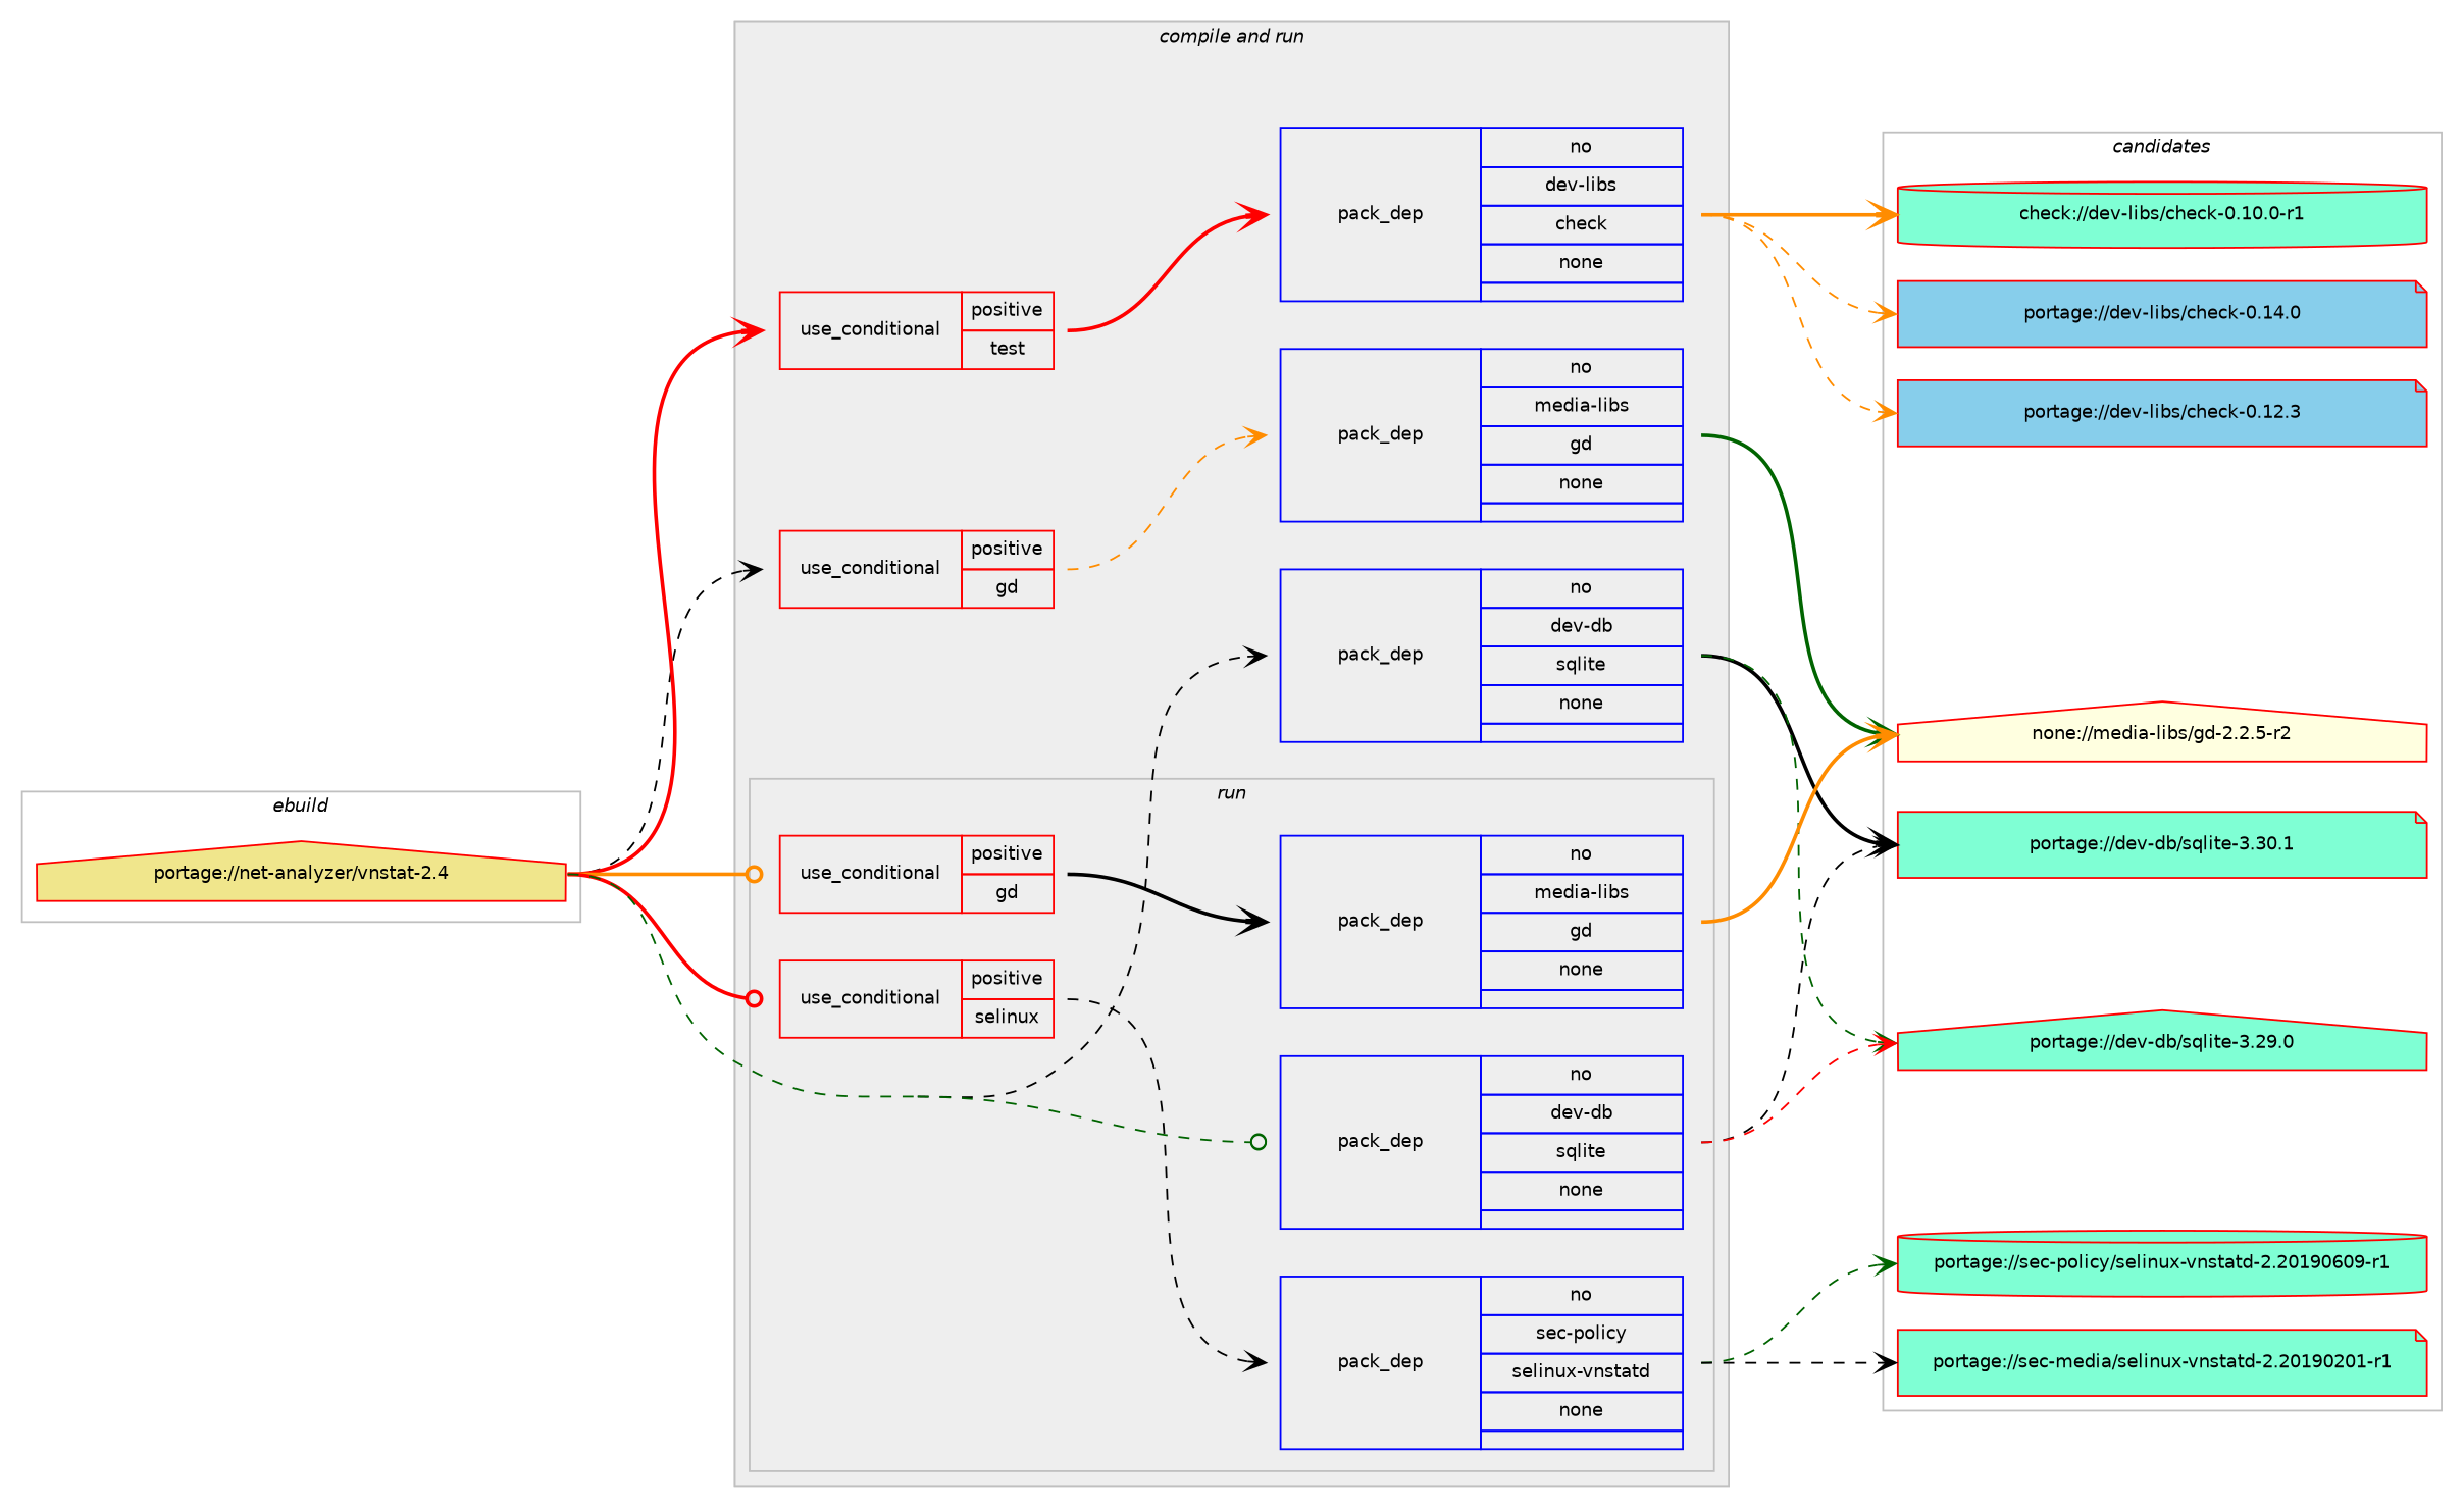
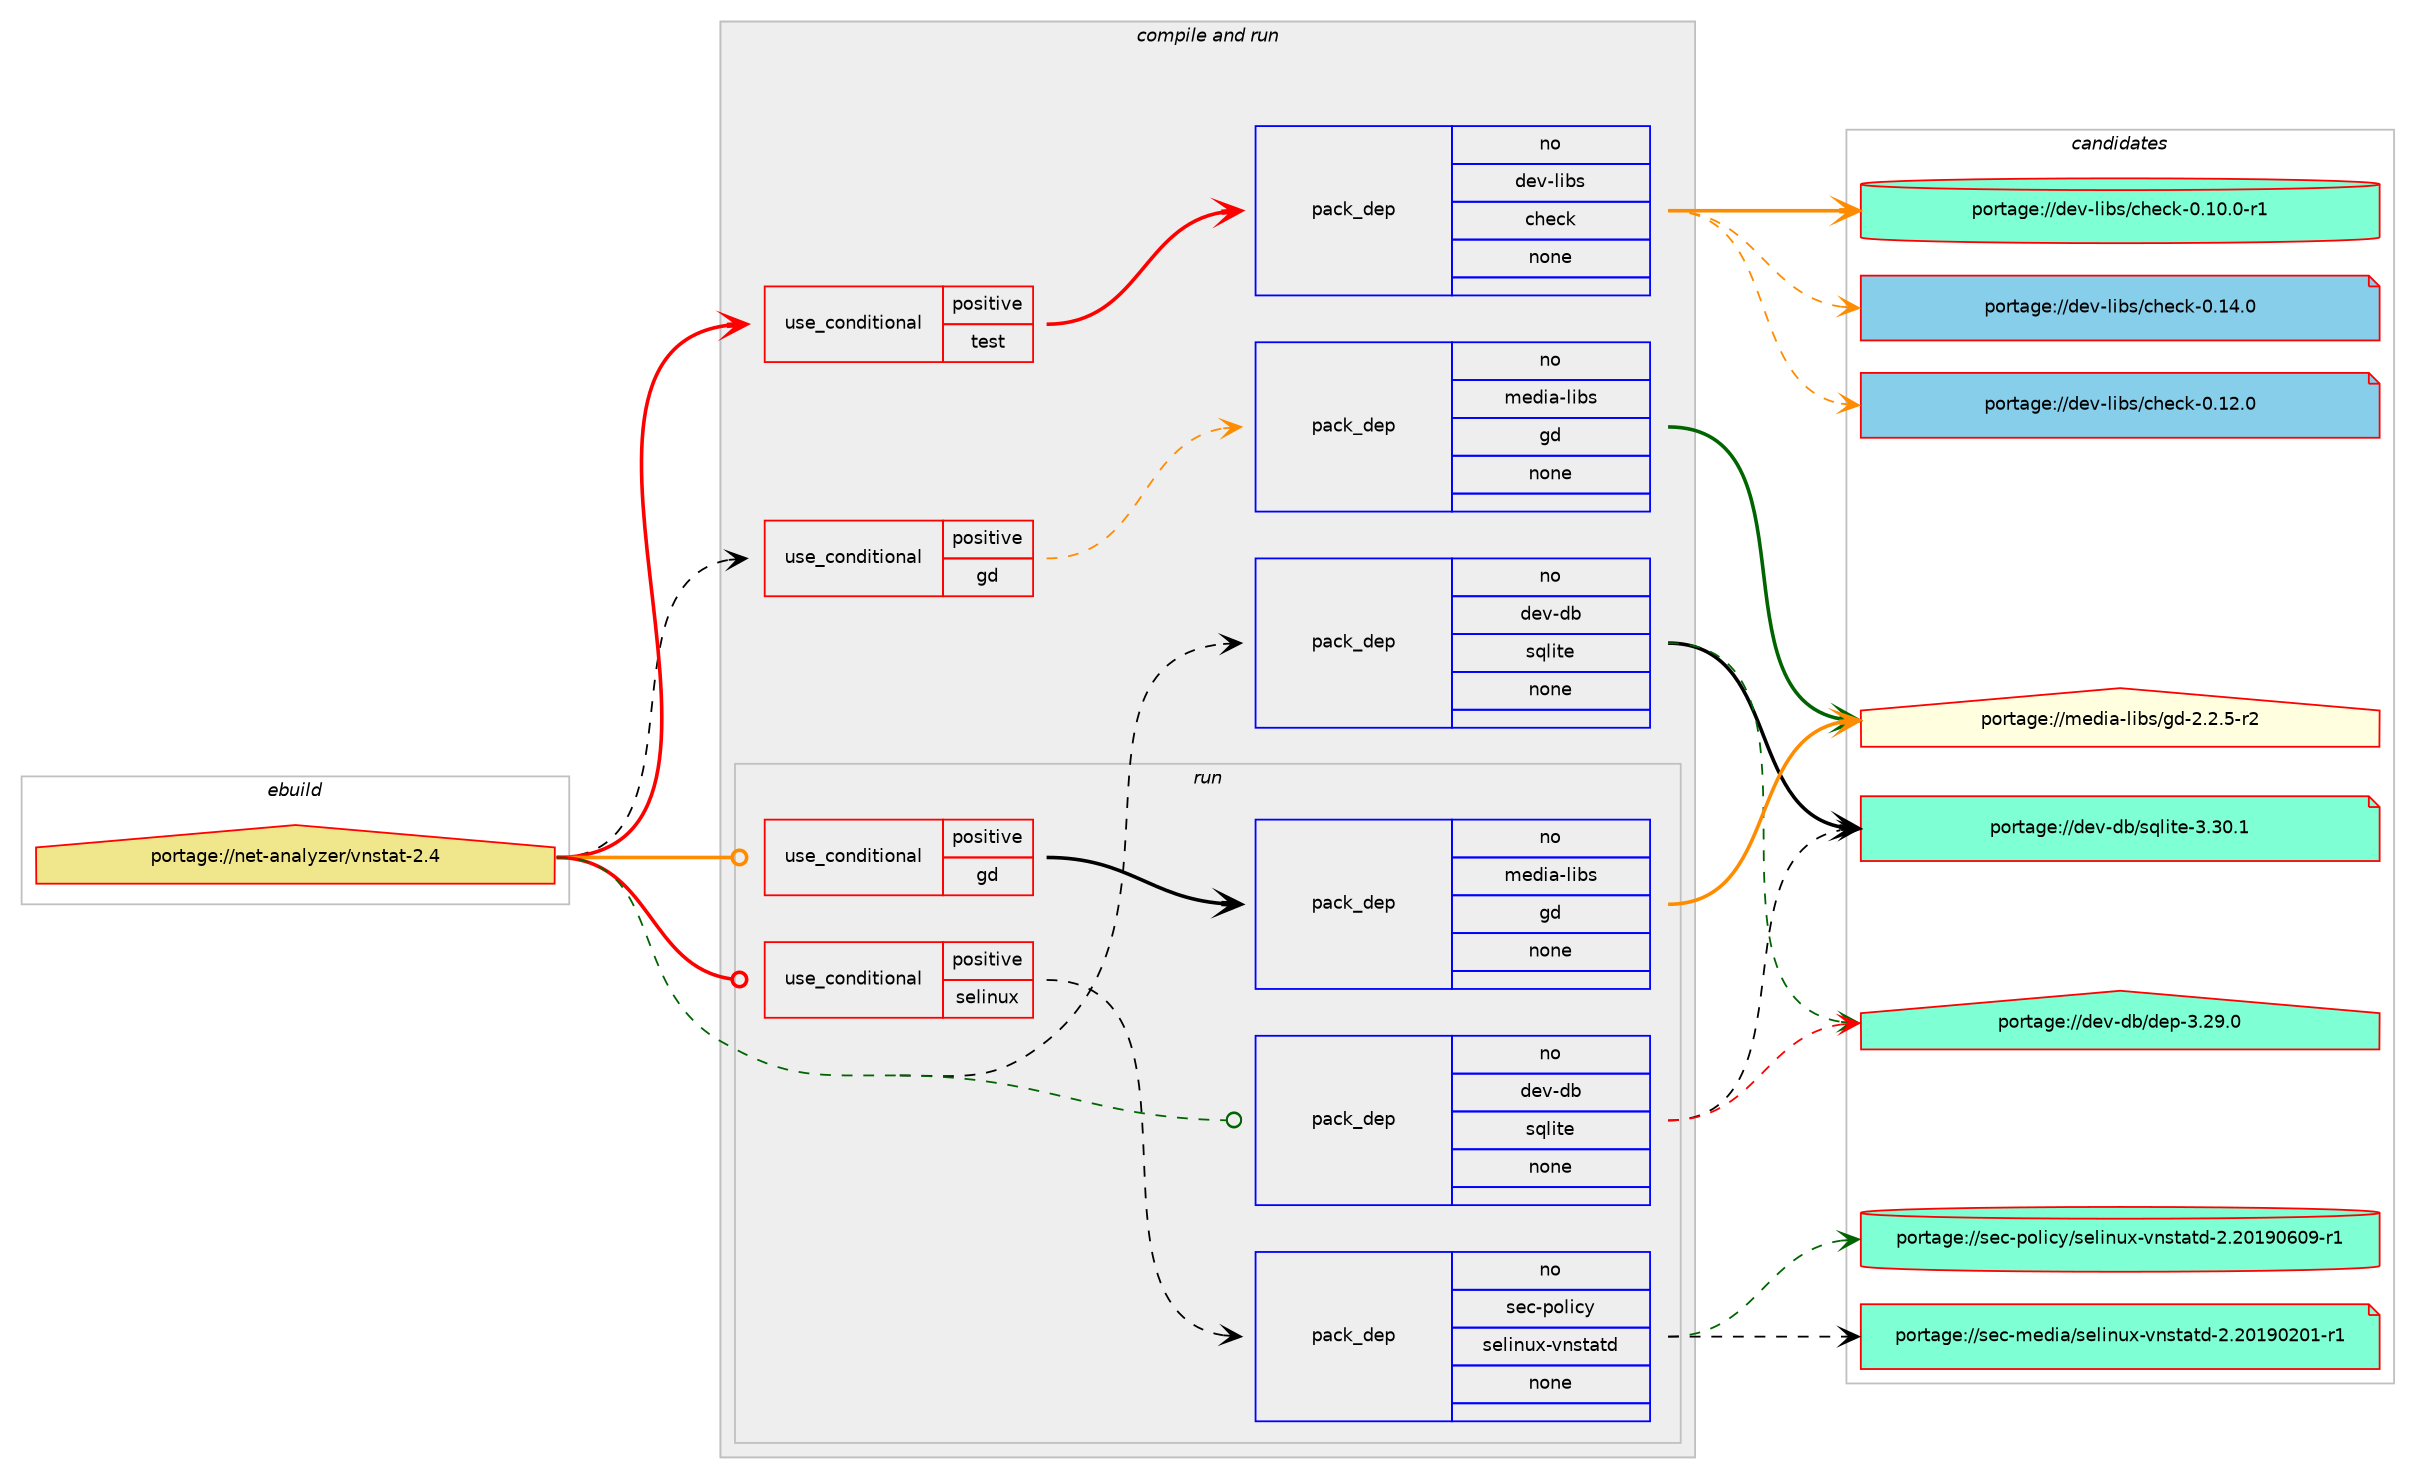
  digraph {
    compound=true
    concentrate=true
    fontname=Helvetica
    fontsize=10
    newrank=true
    rankdir=LR
    ranksep=1.5
    node [color=red fontname=Helvetica fontsize=10 shape=none]
    edge [arrowhead=vee color=black headport=w style=dashed tailport=e weight=100]
    n1 [fillcolor=khaki label="portage://net-analyzer/vnstat-2.4" shape=house style=filled width=4]
    n2 [color=blue label=<<TABLE BORDER="0" CELLBORDER="1" CELLSPACING="0" CELLPADDING="4" WIDTH="220"><TR><TD ROWSPAN="6" CELLPADDING="30">pack_dep</TD></TR><TR><TD WIDTH="110">no</TD></TR><TR><TD>media-libs</TD></TR><TR><TD>gd</TD></TR><TR><TD>none</TD></TR><TR><TD></TD></TR></TABLE>>]
    n3 [label=<<TABLE BORDER="0" CELLBORDER="1" CELLSPACING="0" CELLPADDING="4"><TR><TD ROWSPAN="3" CELLPADDING="10">use_conditional</TD></TR><TR><TD>positive</TD></TR><TR><TD>gd</TD></TR></TABLE>>]
    n4 [color=blue label=<<TABLE BORDER="0" CELLBORDER="1" CELLSPACING="0" CELLPADDING="4" WIDTH="220"><TR><TD ROWSPAN="6" CELLPADDING="30">pack_dep</TD></TR><TR><TD WIDTH="110">no</TD></TR><TR><TD>dev-libs</TD></TR><TR><TD>check</TD></TR><TR><TD>none</TD></TR><TR><TD></TD></TR></TABLE>>]
    n5 [label=<<TABLE BORDER="0" CELLBORDER="1" CELLSPACING="0" CELLPADDING="4"><TR><TD ROWSPAN="3" CELLPADDING="10">use_conditional</TD></TR><TR><TD>positive</TD></TR><TR><TD>test</TD></TR></TABLE>>]
    n6 [color=blue label=<<TABLE BORDER="0" CELLBORDER="1" CELLSPACING="0" CELLPADDING="4" WIDTH="220"><TR><TD ROWSPAN="6" CELLPADDING="30">pack_dep</TD></TR><TR><TD WIDTH="110">no</TD></TR><TR><TD>dev-db</TD></TR><TR><TD>sqlite</TD></TR><TR><TD>none</TD></TR><TR><TD></TD></TR></TABLE>>]
    n7 [color=blue label=<<TABLE BORDER="0" CELLBORDER="1" CELLSPACING="0" CELLPADDING="4" WIDTH="220"><TR><TD ROWSPAN="6" CELLPADDING="30">pack_dep</TD></TR><TR><TD WIDTH="110">no</TD></TR><TR><TD>media-libs</TD></TR><TR><TD>gd</TD></TR><TR><TD>none</TD></TR><TR><TD></TD></TR></TABLE>>]
    n8 [label=<<TABLE BORDER="0" CELLBORDER="1" CELLSPACING="0" CELLPADDING="4"><TR><TD ROWSPAN="3" CELLPADDING="10">use_conditional</TD></TR><TR><TD>positive</TD></TR><TR><TD>gd</TD></TR></TABLE>>]
    n9 [color=blue label=<<TABLE BORDER="0" CELLBORDER="1" CELLSPACING="0" CELLPADDING="4" WIDTH="220"><TR><TD ROWSPAN="6" CELLPADDING="30">pack_dep</TD></TR><TR><TD WIDTH="110">no</TD></TR><TR><TD>sec-policy</TD></TR><TR><TD>selinux-vnstatd</TD></TR><TR><TD>none</TD></TR><TR><TD></TD></TR></TABLE>>]
    n10 [label=<<TABLE BORDER="0" CELLBORDER="1" CELLSPACING="0" CELLPADDING="4"><TR><TD ROWSPAN="3" CELLPADDING="10">use_conditional</TD></TR><TR><TD>positive</TD></TR><TR><TD>selinux</TD></TR></TABLE>>]
    n11 [color=blue label=<<TABLE BORDER="0" CELLBORDER="1" CELLSPACING="0" CELLPADDING="4" WIDTH="220"><TR><TD ROWSPAN="6" CELLPADDING="30">pack_dep</TD></TR><TR><TD WIDTH="110">no</TD></TR><TR><TD>dev-db</TD></TR><TR><TD>sqlite</TD></TR><TR><TD>none</TD></TR><TR><TD></TD></TR></TABLE>>]
-   n12 [fillcolor=lightyellow label="none://media-libs/gd-2.2.5-r2" shape=house style=filled width=4]
+   n12 [fillcolor=lightyellow label="portage://media-libs/gd-2.2.5-r2" shape=house style=filled width=4]
    n13 [fillcolor=skyblue label="portage://dev-libs/check-0.14.0" shape=note style=filled width=4]
-   n14 [fillcolor=skyblue label="portage://dev-libs/check-0.12.3" shape=note style=filled width=4]
-   n15 [fillcolor=aquamarine label="check://dev-libs/check-0.10.0-r1" shape=cylinder style=filled width=4]
+   n14 [fillcolor=skyblue label="portage://dev-libs/check-0.12.0" shape=note style=filled width=4]
+   n15 [fillcolor=aquamarine label="portage://dev-libs/check-0.10.0-r1" shape=cylinder style=filled width=4]
    n16 [fillcolor=aquamarine label="portage://dev-db/sqlite-3.30.1" shape=note style=filled width=4]
-   n17 [fillcolor=aquamarine label="portage://dev-db/sqlite-3.29.0" shape=house style=filled width=4]
+   n17 [fillcolor=aquamarine label="portage://dev-db/dep-3.29.0" shape=house style=filled width=4]
    n18 [fillcolor=aquamarine label="portage://sec-policy/selinux-vnstatd-2.20190609-r1" shape=cylinder style=filled width=4]
    n19 [fillcolor=aquamarine label="portage://sec-media/selinux-vnstatd-2.20190201-r1" shape=note style=filled width=4]
    subgraph cluster_1 {
      color=gray
      label=<<i>ebuild</i>>
      rank=same
      n1
    }
    subgraph cluster_2 {
      color=gray
      label=<<i>dependencies</i>>
      subgraph cluster_3 {
        color=gray
        fillcolor="#eeeeee"
        label=<<i>compile</i>>
        style=filled
        subgraph sub_4 {
          color=gray
          fillcolor="#eeeeee"
          label=<<i>compile</i>>
          style=filled
          n3
          subgraph sub_5 {
            color=gray
            fillcolor="#eeeeee"
            label=<<i>compile</i>>
            style=filled
            n2
          }
        }
        subgraph sub_6 {
          color=gray
          fillcolor="#eeeeee"
          label=<<i>compile</i>>
          style=filled
          n5
          subgraph sub_7 {
            color=gray
            fillcolor="#eeeeee"
            label=<<i>compile</i>>
            style=filled
            n4
          }
        }
        subgraph sub_8 {
          color=gray
          fillcolor="#eeeeee"
          label=<<i>compile</i>>
          style=filled
          n6
        }
      }
      subgraph cluster_9 {
        color=gray
        fillcolor="#eeeeee"
        label=<<i>compile and run</i>>
        style=filled
      }
      subgraph cluster_10 {
        color=gray
        fillcolor="#eeeeee"
        label=<<i>run</i>>
        style=filled
        subgraph sub_11 {
          color=gray
          fillcolor="#eeeeee"
          label=<<i>run</i>>
          style=filled
          n8
          subgraph sub_12 {
            color=gray
            fillcolor="#eeeeee"
            label=<<i>run</i>>
            style=filled
            n7
          }
        }
        subgraph sub_13 {
          color=gray
          fillcolor="#eeeeee"
          label=<<i>run</i>>
          style=filled
          n10
          subgraph sub_14 {
            color=gray
            fillcolor="#eeeeee"
            label=<<i>run</i>>
            style=filled
            n9
          }
        }
        subgraph sub_15 {
          color=gray
          fillcolor="#eeeeee"
          label=<<i>run</i>>
          style=filled
          n11
        }
      }
    }
    subgraph cluster_16 {
      color=gray
      label=<<i>candidates</i>>
      rank=same
      subgraph sub_17 {
        color=black
        label=<<i>candidates</i>>
        nodesep=1
        rank=same
        n12
      }
      subgraph sub_18 {
        color=black
        label=<<i>candidates</i>>
        nodesep=1
        rank=same
        n13
        n14
        n15
      }
      subgraph sub_19 {
        color=black
        label=<<i>candidates</i>>
        nodesep=1
        rank=same
        n16
        n17
      }
      subgraph sub_20 {
        color=black
        label=<<i>candidates</i>>
        nodesep=1
        rank=same
        n12
      }
      subgraph sub_21 {
        color=black
        label=<<i>candidates</i>>
        nodesep=1
        rank=same
        n18
        n19
      }
      subgraph sub_22 {
        color=black
        label=<<i>candidates</i>>
        nodesep=1
        rank=same
        n16
        n17
      }
    }
    n1 -> n3 [weight=20]
    n1 -> n5 [color=red style=bold weight=20]
    n1 -> n6 [weight=20]
    n1 -> n8 [arrowhead=odot color=darkorange style=bold weight=20]
    n1 -> n10 [arrowhead=odot color=red style=bold weight=20]
    n1 -> n11 [arrowhead=odot color=darkgreen weight=20]
    n2 -> n12 [color=darkgreen style=bold]
    n3 -> n2 [color=darkorange weight=20]
    n4 -> n13 [color=darkorange]
    n4 -> n14 [color=darkorange]
    n4 -> n15 [color=darkorange style=bold]
    n5 -> n4 [color=red style=bold weight=20]
    n6 -> n16 [style=bold]
    n6 -> n17 [color=darkgreen]
    n7 -> n12 [color=darkorange style=bold]
    n8 -> n7 [style=bold weight=20]
    n9 -> n18 [color=darkgreen]
    n9 -> n19
    n10 -> n9 [weight=20]
    n11 -> n16
    n11 -> n17 [color=red]
  }
